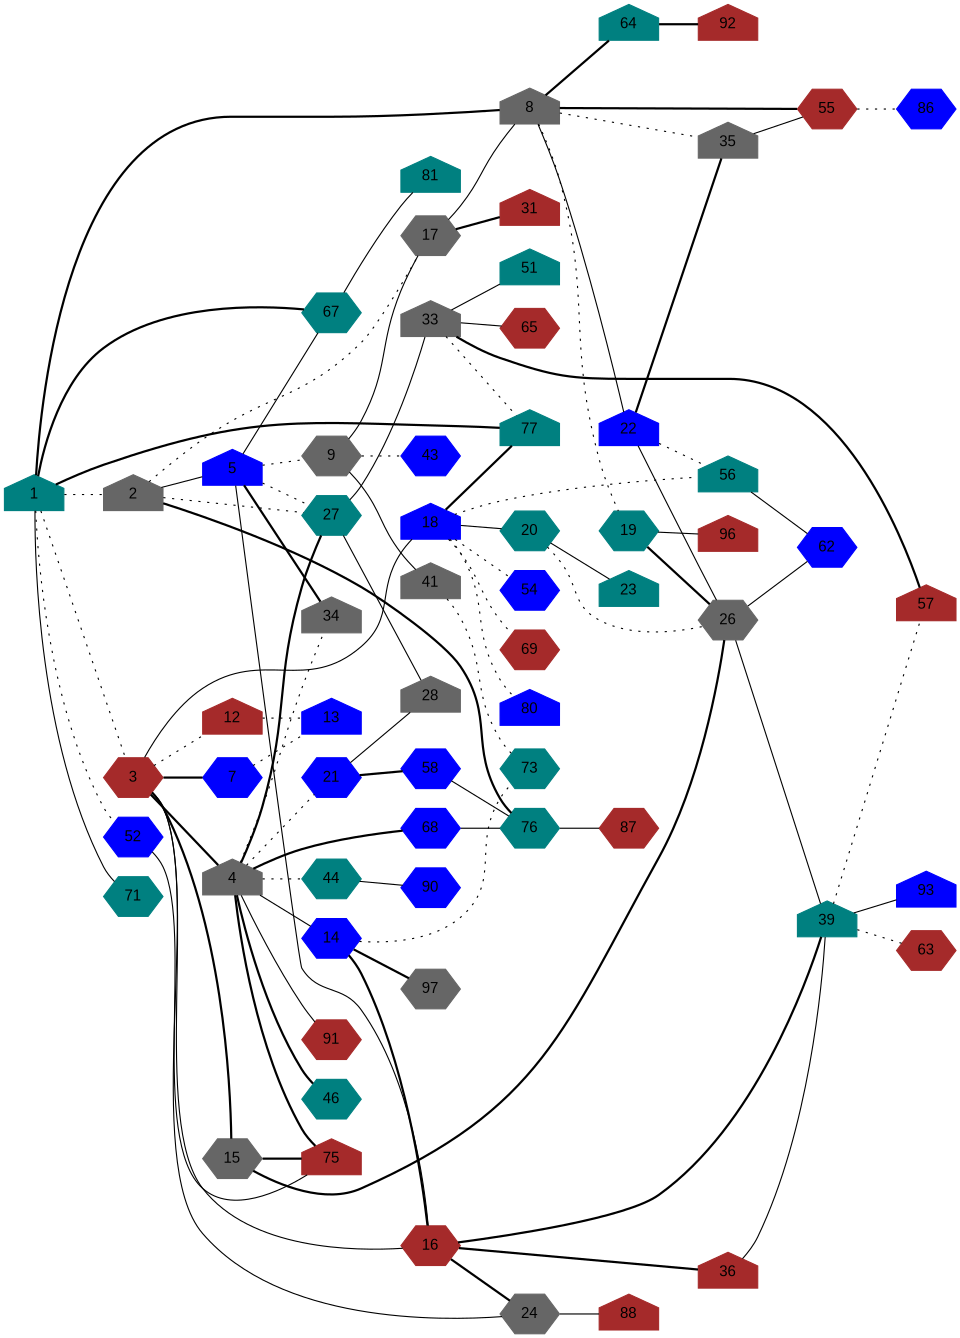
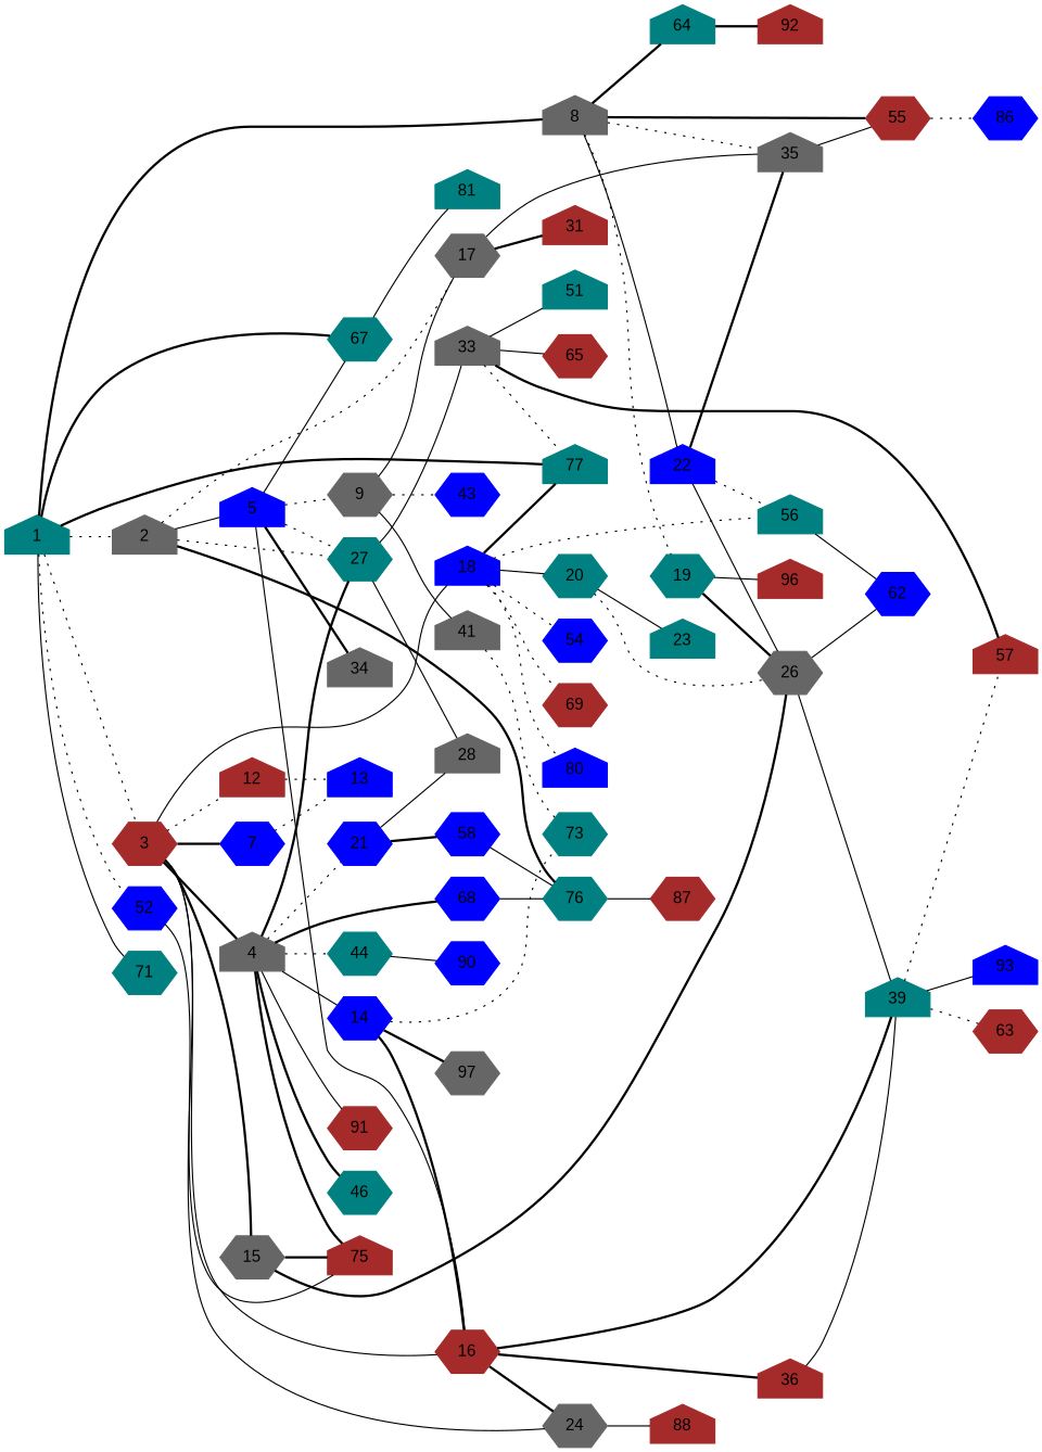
  graph {
    fontname="Liberation Sans"
    rankdir=LR
    node [color=teal fontname="Liberation Sans" shape=hexagon style=filled]
    edge [fontname="Liberation Sans" style=solid]
    1 [shape=house super="+61"]
    2 [color=gray40 shape=house super="+53"]
    3 [color=brown super="+6"]
    8 [color=gray40 shape=house super="+10"]
    52 [color=blue]
    67
    71
    77 [shape=house super="+78"]
    5 [color=blue shape=house super="+11"]
    17 [color=gray40 super="+30"]
    27 [super="+48"]
    76 [super="+84"]
    4 [color=gray40 shape=house super="+38"]
    7 [color=blue super="+25"]
    12 [color=brown shape=house]
    15 [color=gray40 super="+74"]
    16 [color=brown super="+45"]
    18 [color=blue shape=house super="+40"]
    24 [color=gray40 super="+37"]
    19 [super="+60"]
    22 [color=blue shape=house]
    35 [color=gray40 shape=house super="+42"]
    55 [color=brown]
    64 [shape=house]
    75 [color=brown shape=house super="+85"]
    81 [shape=house super="+89"]
    34 [color=gray40 shape=house super="+47"]
    9 [color=gray40 super="+32"]
    31 [color=brown shape=house]
    33 [color=gray40 shape=house super="+50"]
    28 [color=gray40 shape=house super="+79"]
    87 [color=brown super="+94"]
    14 [color=blue super="+83"]
    21 [color=blue]
    44 [super="+59"]
    46
    68 [color=blue]
    91 [color=brown]
    13 [color=blue shape=house super="+82"]
    26 [color=gray40 super="+29"]
    36 [color=brown shape=house]
    39 [shape=house super="+49"]
    20 [super="+72"]
    54 [color=blue super="+95"]
    56 [shape=house]
    69 [color=brown]
    80 [color=blue shape=house]
    88 [color=brown shape=house]
    73
    97 [color=gray40]
    58 [color=blue]
    90 [color=blue]
    41 [color=gray40 shape=house]
    43 [color=blue super="+66"]
    96 [color=brown shape=house]
    86 [color=blue]
    92 [color=brown shape=house]
    51 [shape=house]
    57 [color=brown shape=house super="+70"]
    65 [color=brown]
    62 [color=blue]
    63 [color=brown]
    93 [color=blue shape=house]
    23 [shape=house]
    1 -- 2 [style=dotted]
    1 -- 3 [style=dotted]
    1 -- 8 [style=bold]
    1 -- 52 [style=dotted]
    1 -- 67 [style=bold]
    1 -- 71
    1 -- 77 [style=bold]
    2 -- 5
    2 -- 17 [style=dotted]
    2 -- 27 [style=dotted]
    2 -- 76 [style=bold]
    3 -- 4 [style=bold]
    3 -- 7 [style=bold]
    3 -- 12 [style=dotted]
    3 -- 15 [style=bold]
    3 -- 16
    3 -- 18
    3 -- 24
    8 -- 19 [style=dotted]
    8 -- 22
    8 -- 35 [style=dotted]
    8 -- 55 [style=bold]
    8 -- 64 [style=bold]
    52 -- 75
    67 -- 81
    5 -- 67
    5 -- 27 [style=dotted]
    5 -- 16
    5 -- 34 [style=bold]
    5 -- 9 [style=dotted]
-   17 -- 8
+   17 -- 35
    17 -- 31 [style=bold]
    27 -- 33
    27 -- 28
    76 -- 87
    4 -- 27 [style=bold]
    4 -- 75 [style=bold weight=2]
-   4 -- 34 [style=dotted]
    4 -- 14
    4 -- 21 [style=dotted]
    4 -- 44 [style=dotted]
    4 -- 46 [style=bold]
    4 -- 68 [style=bold]
    4 -- 91
    7 -- 13 [style=dotted]
    12 -- 13 [style=dotted]
    15 -- 75 [style=bold]
    15 -- 26 [style=bold]
    16 -- 24 [style=bold]
    16 -- 36 [style=bold]
    16 -- 39 [style=bold]
    18 -- 77 [style=bold]
    18 -- 20
    18 -- 54 [style=dotted]
    18 -- 56 [style=dotted]
    18 -- 69 [style=dotted]
    18 -- 80 [style=dotted]
    24 -- 88
    19 -- 26 [style=bold]
    19 -- 96
    22 -- 35 [style=bold]
    22 -- 26
    22 -- 56 [style=dotted]
    35 -- 55
    55 -- 86 [style=dotted]
    64 -- 92 [style=bold]
    9 -- 17
    9 -- 41
    9 -- 43 [style=dotted]
    33 -- 77 [style=dotted]
    33 -- 51
    33 -- 57 [style=bold]
    33 -- 65
    14 -- 16 [style=bold]
    14 -- 73 [style=dotted]
    14 -- 97 [style=bold]
    21 -- 28
    21 -- 58 [style=bold]
    44 -- 90
    68 -- 76
    26 -- 39
    26 -- 62
    36 -- 39
    39 -- 57 [style=dotted]
    39 -- 63 [style=dotted]
    39 -- 93
    20 -- 26 [style=dotted]
    20 -- 23
    56 -- 62
    58 -- 76
    41 -- 73 [style=dotted]
  }
